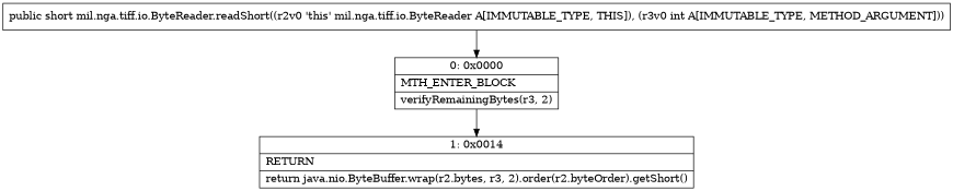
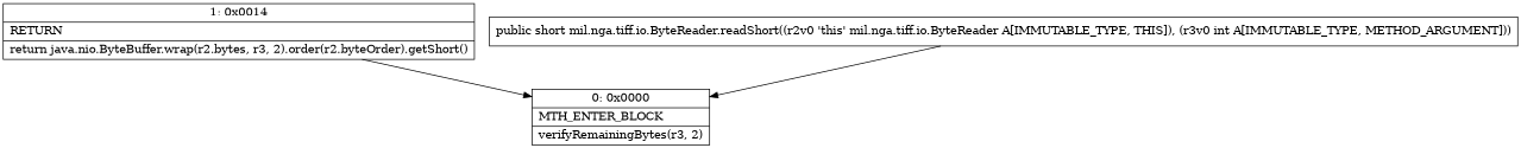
  digraph {
    node [shape=record]
    n1 [label="{0\:\ 0x0000|MTH_ENTER_BLOCK\l|verifyRemainingBytes(r3, 2)\l}"]
    n2 [label="{1\:\ 0x0014|RETURN\l|return java.nio.ByteBuffer.wrap(r2.bytes, r3, 2).order(r2.byteOrder).getShort()\l}"]
    n3 [label="{public short mil.nga.tiff.io.ByteReader.readShort((r2v0 'this' mil.nga.tiff.io.ByteReader A[IMMUTABLE_TYPE, THIS]), (r3v0 int A[IMMUTABLE_TYPE, METHOD_ARGUMENT])) }"]
-   n1 -> n2
+   n2 -> n1
    n3 -> n1
  }
